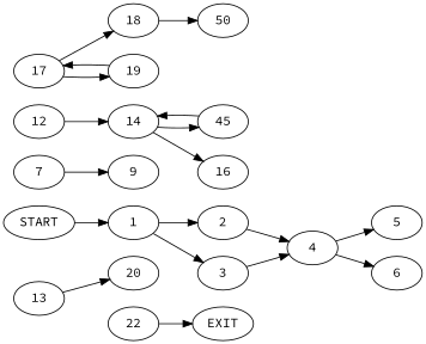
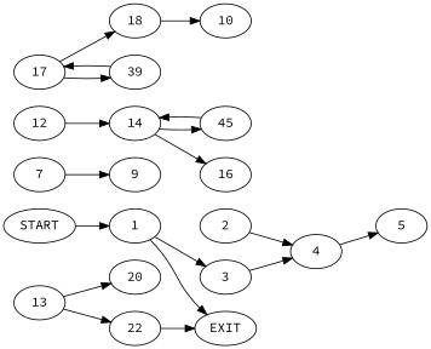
  digraph {
    fontname="Source Code Pro"
    rankdir=LR
    node [fontname="Source Code Pro"]
    edge [fontname="Source Code Pro"]
    n1 [label=START]
    1
    2
    3
    n5 [label=EXIT]
    4
    5
-   6
    7
    9
    12
    14
    13
    20
    n15 [label=22]
    n16 [label=45]
    16
    17
    18
-   19
-   10 [label=50]
+   19 [label=39]
+   10
    n1 -> 1
-   1 -> 2
+   1 -> n5
    1 -> 3
    2 -> 4
    3 -> 4
    4 -> 5
-   4 -> 6
    7 -> 9
    12 -> 14
    14 -> n16
    14 -> 16
    13 -> 20
+   13 -> n15
    n15 -> n5
    n16 -> 14
    17 -> 18
    17 -> 19
    18 -> 10
    19 -> 17
  }
